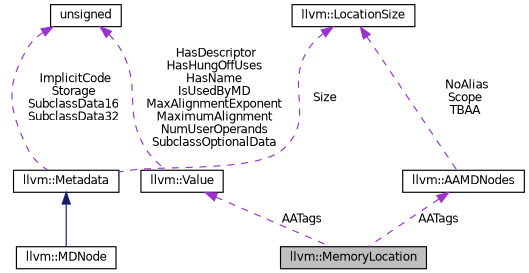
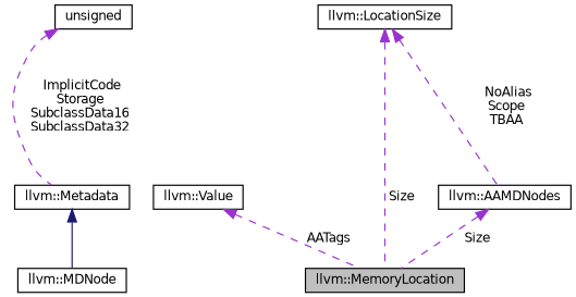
  digraph {
    node [color=black fontname=Helvetica fontsize=10 shape=box]
    edge [color=darkorchid3 dir=back fontname=Helvetica fontsize=10 labelfontname=Helvetica labelfontsize=10 style=dashed]
    n1 [fillcolor=grey75 fontcolor=black height=0.2 label="llvm::MemoryLocation" style=filled width=0.4]
    n2 [height=0.2 label="llvm::Value" width=0.4]
    n3 [height=0.2 label=unsigned width=0.4]
    n4 [height=0.2 label="llvm::Metadata" width=0.4]
    n5 [height=0.2 label="llvm::MDNode" width=0.4]
    n6 [height=0.2 label="llvm::LocationSize" width=0.4]
    n7 [height=0.2 label="llvm::AAMDNodes" width=0.4]
    n2 -> n1 [label=" AATags"]
-   n3 -> n2 [label=" HasDescriptor\nHasHungOffUses\nHasName\nIsUsedByMD\nMaxAlignmentExponent\nMaximumAlignment\nNumUserOperands\nSubclassOptionalData"]
    n3 -> n4 [label=" ImplicitCode\nStorage\nSubclassData16\nSubclassData32"]
    n4 -> n5 [color=midnightblue style=solid]
-   n6 -> n4 [label=" Size"]
+   n6 -> n1 [label=" Size"]
    n6 -> n7 [label=" NoAlias\nScope\nTBAA"]
-   n7 -> n1 [label=" AATags"]
+   n7 -> n1 [label=" Size"]
  }
